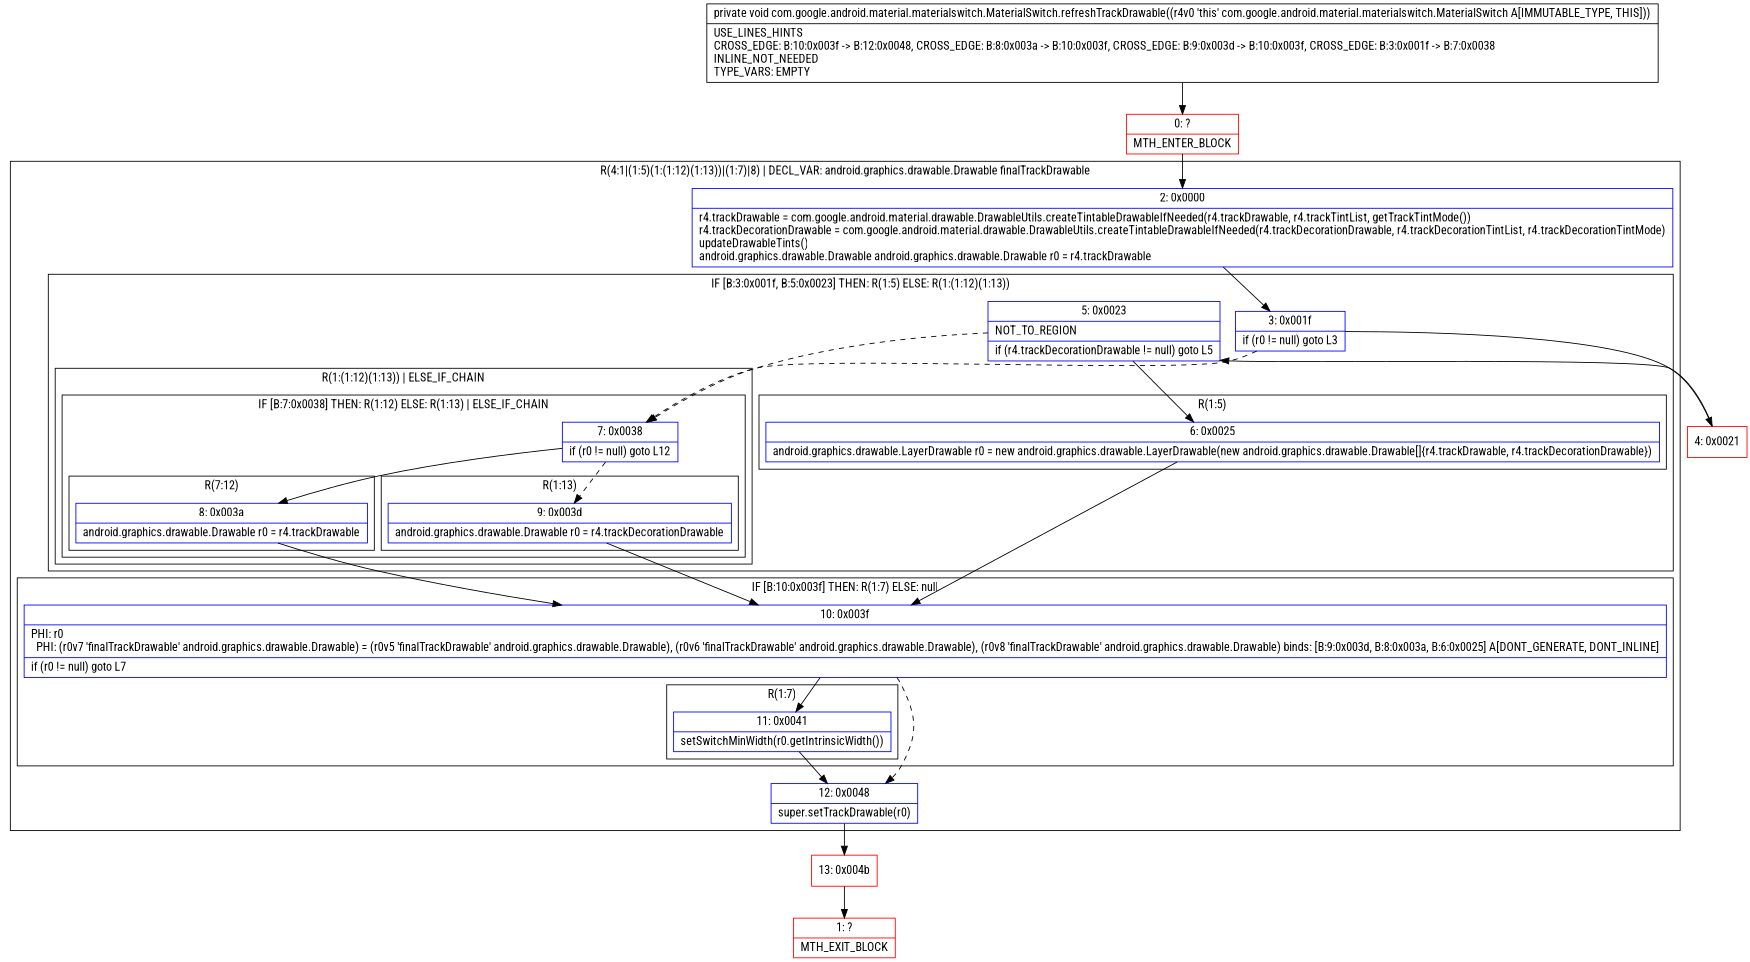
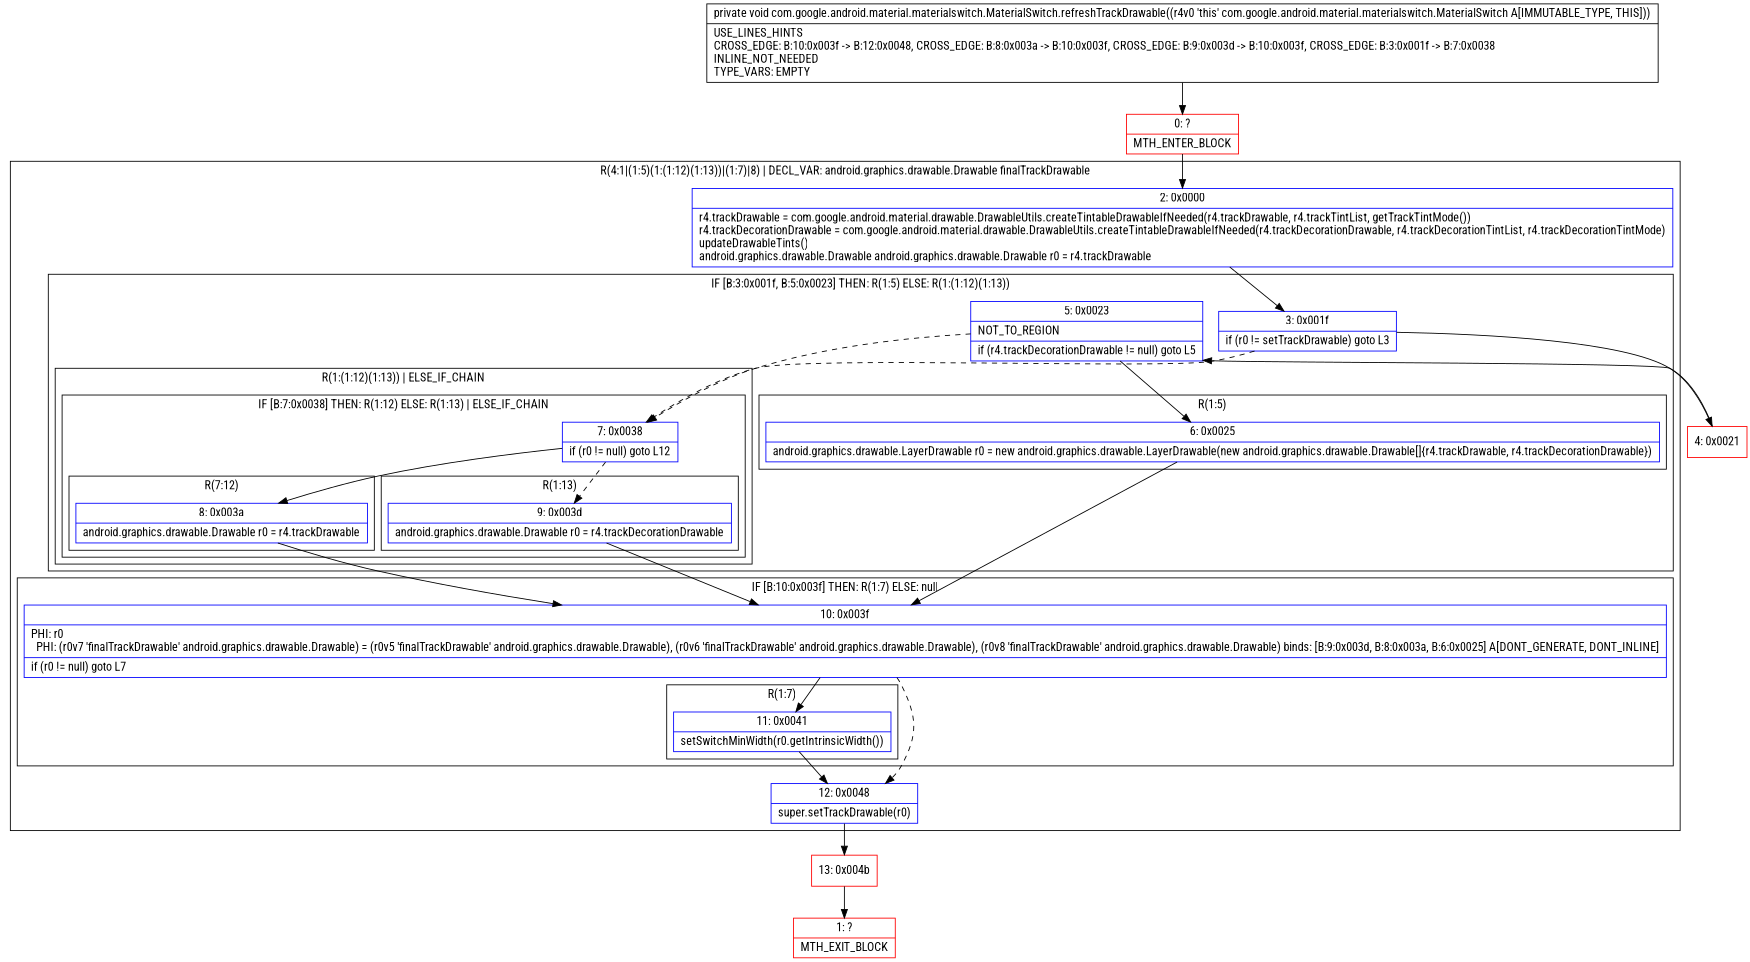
  digraph {
    fontname="Roboto Condensed"
    node [color=blue fontname="Roboto Condensed" shape=record]
    edge [fontname="Roboto Condensed"]
    n1 [label="{6\:\ 0x0025|android.graphics.drawable.LayerDrawable r0 = new android.graphics.drawable.LayerDrawable(new android.graphics.drawable.Drawable[]\{r4.trackDrawable, r4.trackDecorationDrawable\})\l}"]
    n2 [label="{8\:\ 0x003a|android.graphics.drawable.Drawable r0 = r4.trackDrawable\l}"]
    n3 [label="{9\:\ 0x003d|android.graphics.drawable.Drawable r0 = r4.trackDecorationDrawable\l}"]
    n4 [label="{7\:\ 0x0038|if (r0 != null) goto L12\l}"]
-   n5 [label="{3\:\ 0x001f|if (r0 != null) goto L3\l}"]
+   n5 [label="{3\:\ 0x001f|if (r0 != setTrackDrawable) goto L3\l}"]
    n6 [label="{5\:\ 0x0023|NOT_TO_REGION\l|if (r4.trackDecorationDrawable != null) goto L5\l}"]
    n7 [label="{11\:\ 0x0041|setSwitchMinWidth(r0.getIntrinsicWidth())\l}"]
    n8 [label="{10\:\ 0x003f|PHI: r0 \l  PHI: (r0v7 'finalTrackDrawable' android.graphics.drawable.Drawable) = (r0v5 'finalTrackDrawable' android.graphics.drawable.Drawable), (r0v6 'finalTrackDrawable' android.graphics.drawable.Drawable), (r0v8 'finalTrackDrawable' android.graphics.drawable.Drawable) binds: [B:9:0x003d, B:8:0x003a, B:6:0x0025] A[DONT_GENERATE, DONT_INLINE]\l|if (r0 != null) goto L7\l}"]
    n9 [label="{2\:\ 0x0000|r4.trackDrawable = com.google.android.material.drawable.DrawableUtils.createTintableDrawableIfNeeded(r4.trackDrawable, r4.trackTintList, getTrackTintMode())\lr4.trackDecorationDrawable = com.google.android.material.drawable.DrawableUtils.createTintableDrawableIfNeeded(r4.trackDecorationDrawable, r4.trackDecorationTintList, r4.trackDecorationTintMode)\lupdateDrawableTints()\landroid.graphics.drawable.Drawable android.graphics.drawable.Drawable r0 = r4.trackDrawable\l}"]
    n10 [label="{12\:\ 0x0048|super.setTrackDrawable(r0)\l}"]
    n11 [color=red label="{4\:\ 0x0021}"]
    n12 [color=red label="{13\:\ 0x004b}"]
    n13 [color=red label="{1\:\ ?|MTH_EXIT_BLOCK\l}"]
    n14 [color=red label="{0\:\ ?|MTH_ENTER_BLOCK\l}"]
    n15 [label="{private void com.google.android.material.materialswitch.MaterialSwitch.refreshTrackDrawable((r4v0 'this' com.google.android.material.materialswitch.MaterialSwitch A[IMMUTABLE_TYPE, THIS]))  | USE_LINES_HINTS\lCROSS_EDGE: B:10:0x003f \-\> B:12:0x0048, CROSS_EDGE: B:8:0x003a \-\> B:10:0x003f, CROSS_EDGE: B:9:0x003d \-\> B:10:0x003f, CROSS_EDGE: B:3:0x001f \-\> B:7:0x0038\lINLINE_NOT_NEEDED\lTYPE_VARS: EMPTY\l}" color=""]
    subgraph cluster_1 {
      label="R(4:1|(1:5)(1:(1:12)(1:13))|(1:7)|8) | DECL_VAR: android.graphics.drawable.Drawable finalTrackDrawable\l"
      n9
      n10
      subgraph cluster_2 {
        label="IF [B:3:0x001f, B:5:0x0023] THEN: R(1:5) ELSE: R(1:(1:12)(1:13))"
        n5
        n6
        subgraph cluster_3 {
          label="R(1:5)"
          n1
        }
        subgraph cluster_4 {
          label="R(1:(1:12)(1:13)) | ELSE_IF_CHAIN\l"
          subgraph cluster_5 {
            label="IF [B:7:0x0038] THEN: R(1:12) ELSE: R(1:13) | ELSE_IF_CHAIN\l"
            n4
            subgraph cluster_6 {
              label="R(7:12)"
              n2
            }
            subgraph cluster_7 {
              label="R(1:13)"
              n3
            }
          }
        }
      }
      subgraph cluster_8 {
        label="IF [B:10:0x003f] THEN: R(1:7) ELSE: null"
        n8
        subgraph cluster_9 {
          label="R(1:7)"
          n7
        }
      }
    }
    n1 -> n8
    n2 -> n8
    n3 -> n8
    n4 -> n2
    n4 -> n3 [style=dashed]
    n5 -> n4 [style=dashed]
    n5 -> n11
    n6 -> n1
    n6 -> n4 [style=dashed]
    n7 -> n10
    n8 -> n7
    n8 -> n10 [style=dashed]
    n9 -> n5
    n10 -> n12
    n11 -> n6
    n12 -> n13
    n14 -> n9
    n15 -> n14
  }
